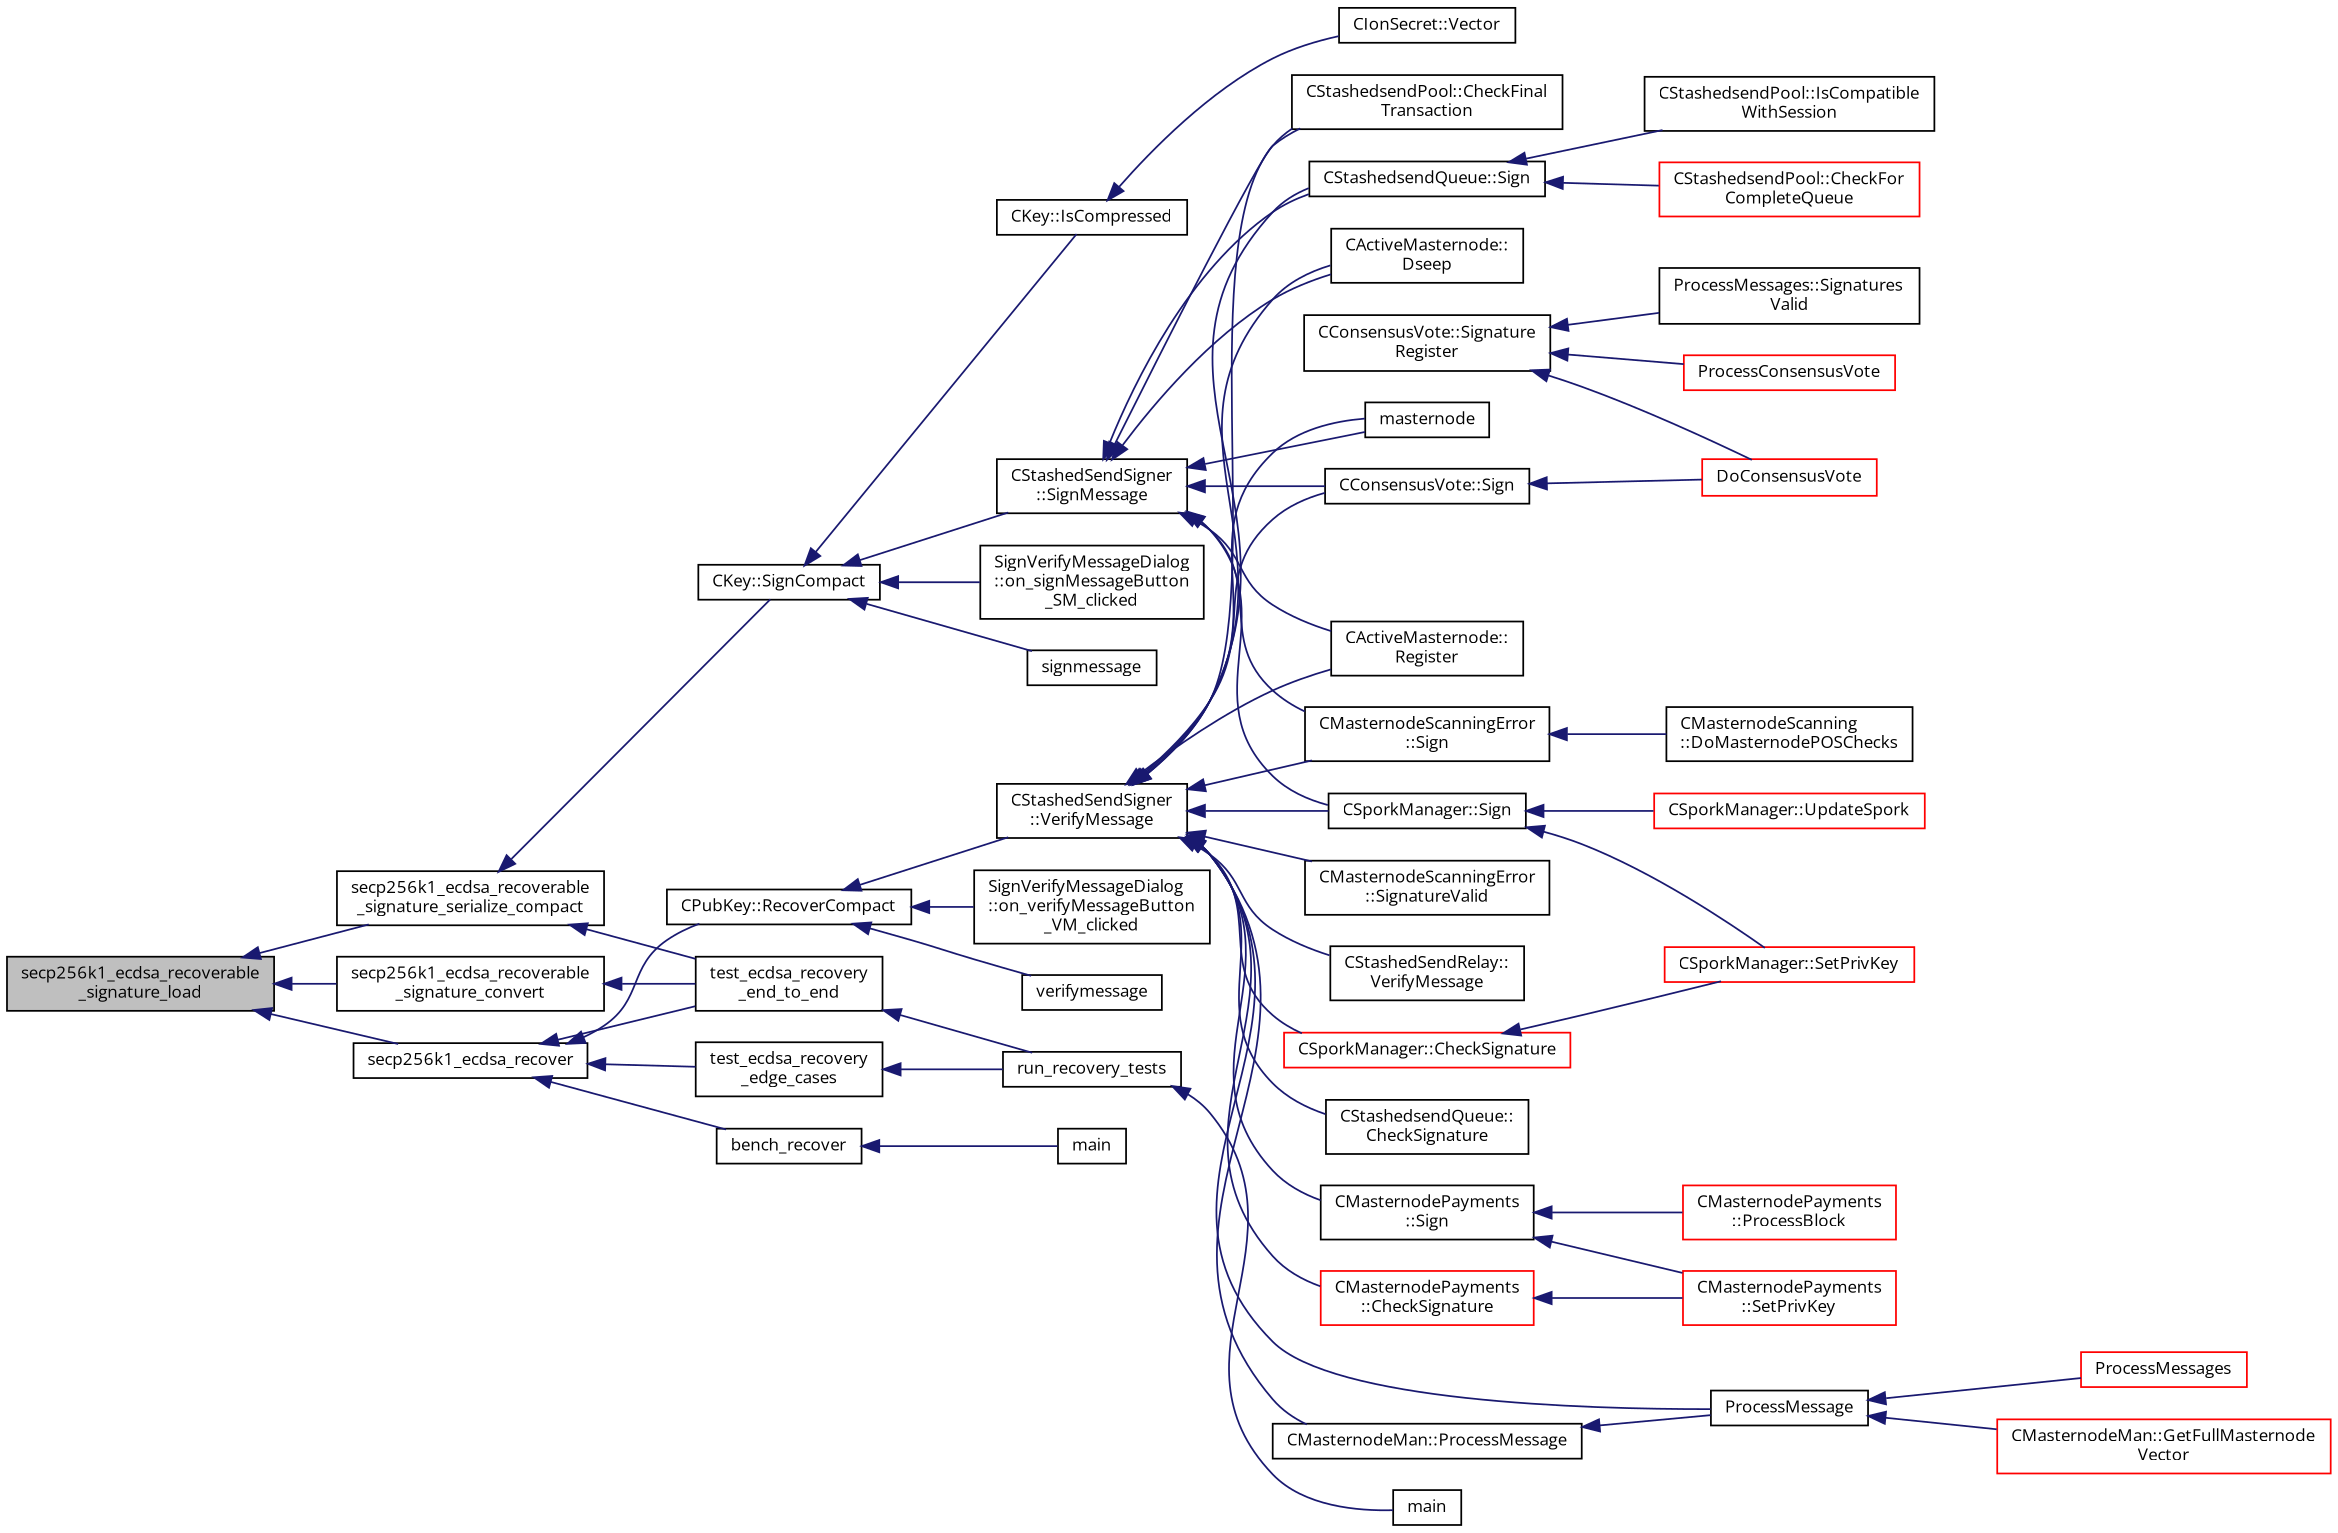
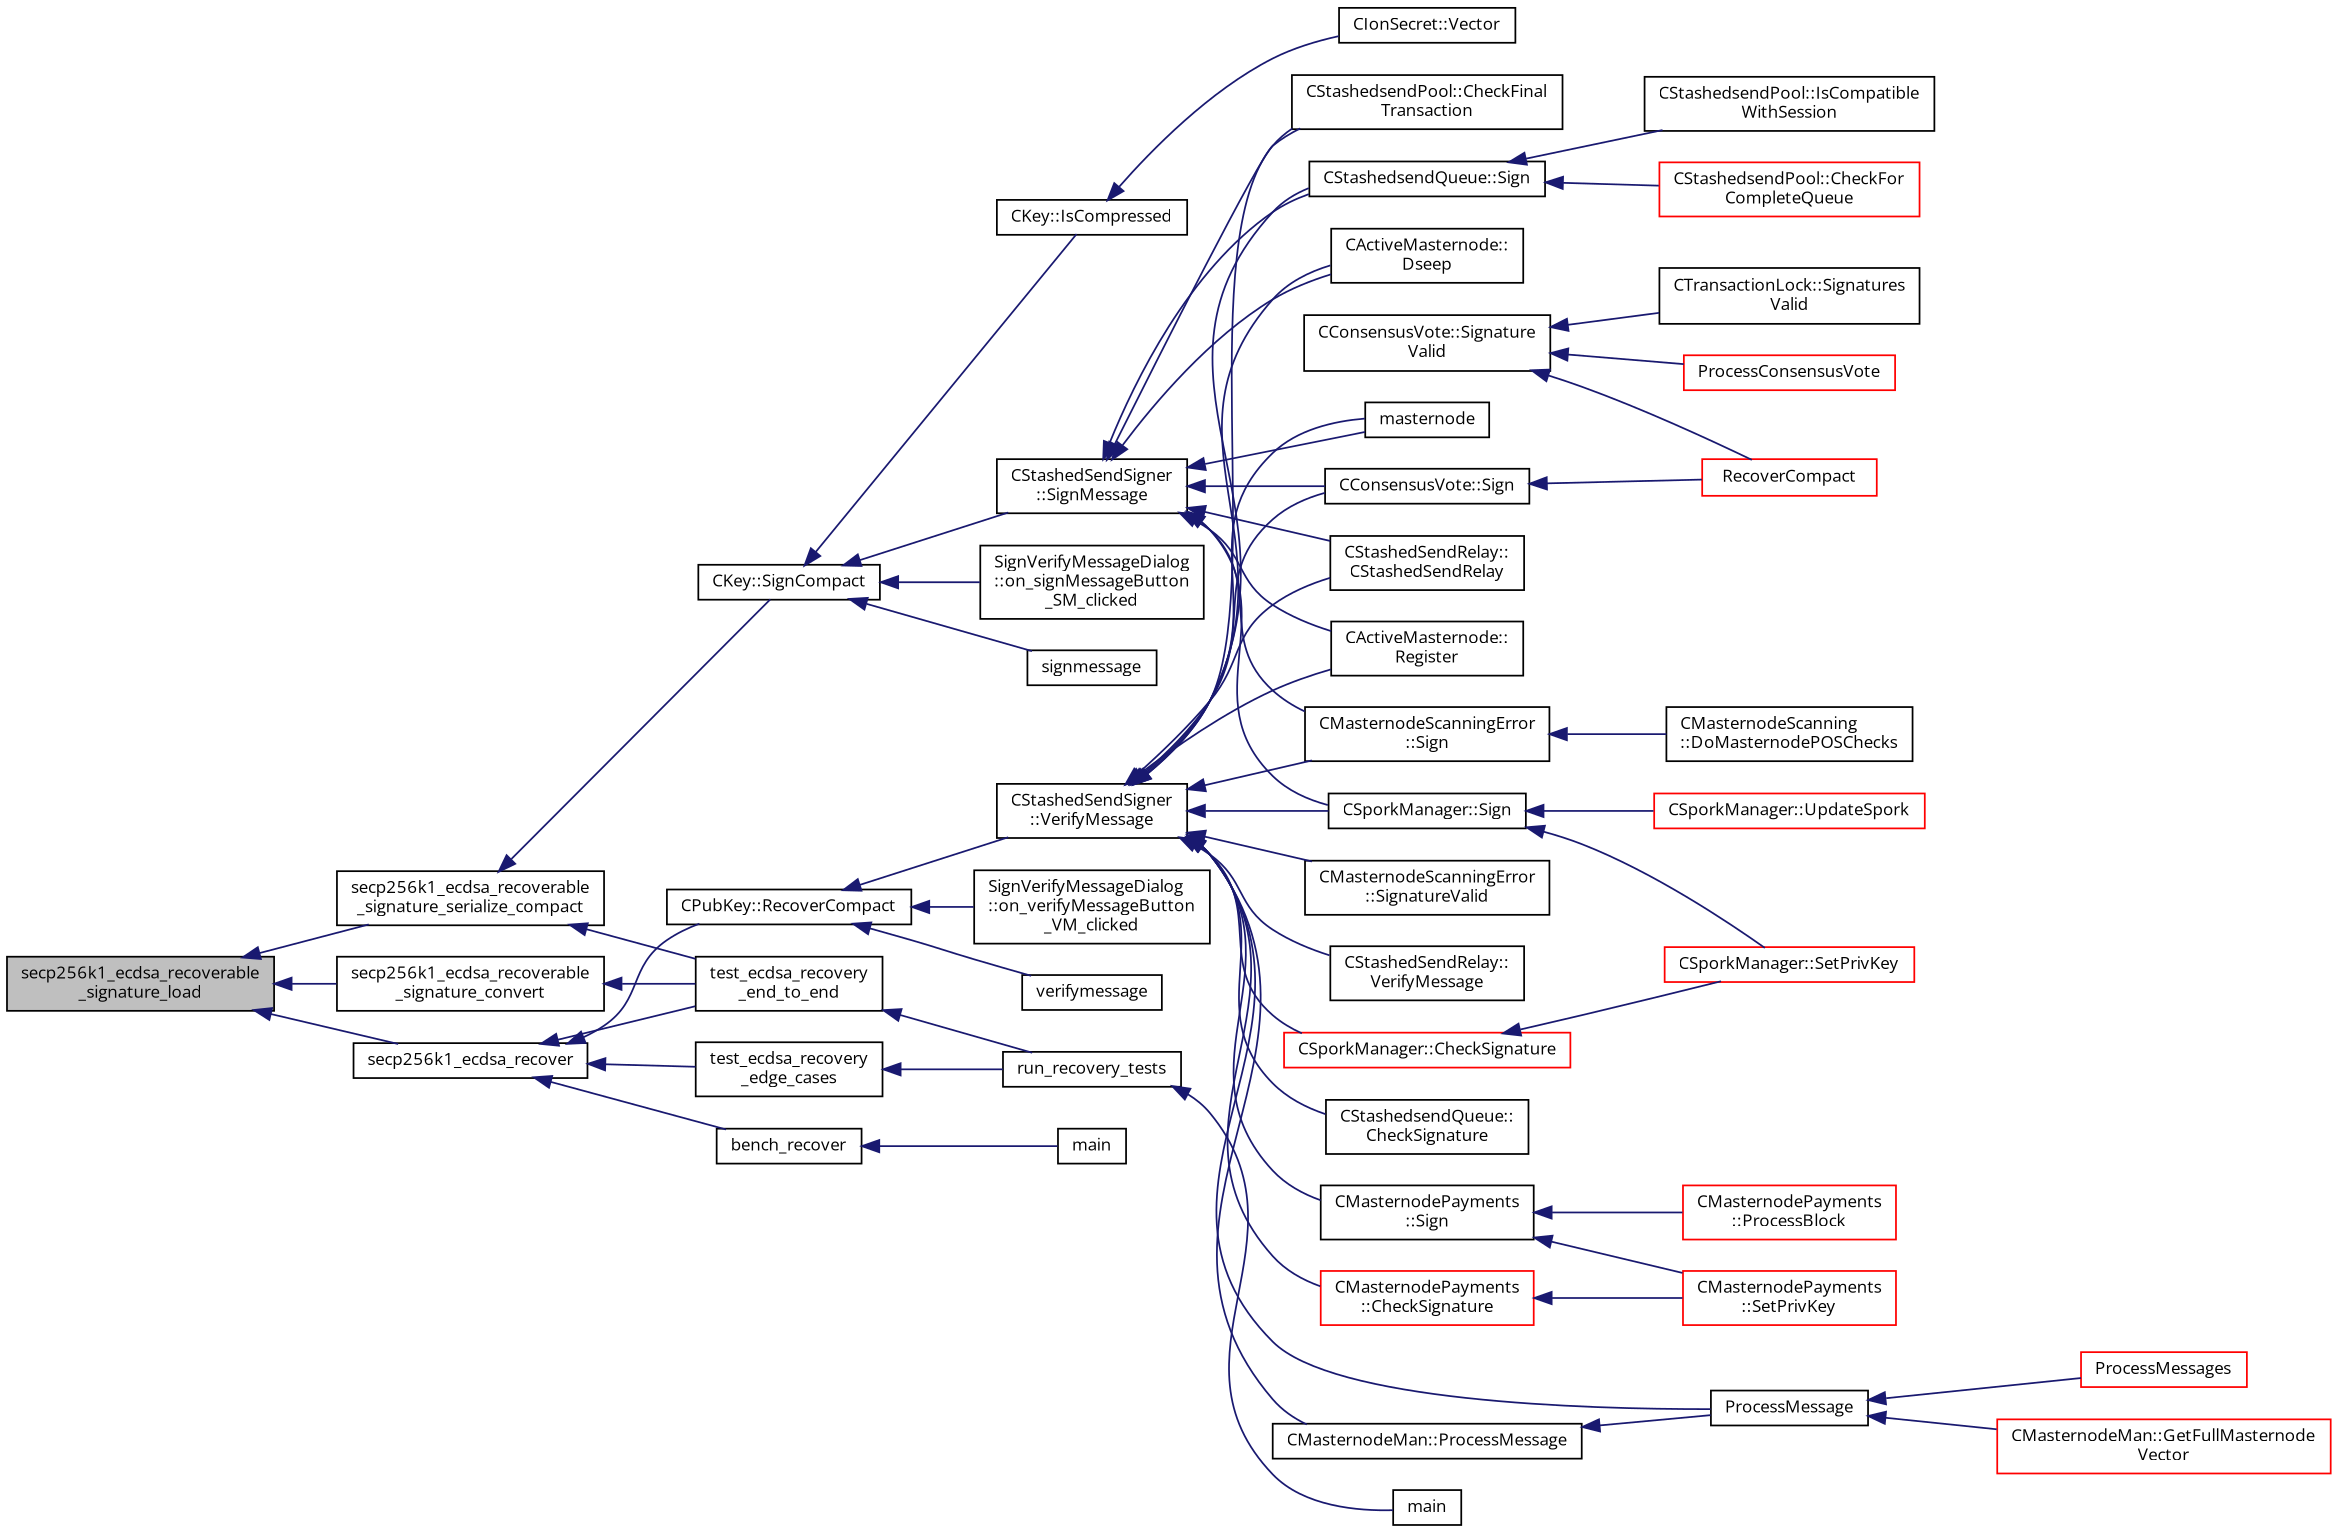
  digraph {
    fontname="Open Sans"
    rankdir=LR
    node [color=black fillcolor=white fontname="Open Sans" fontsize=10 shape=record style=filled]
    edge [color=midnightblue dir=back fontname="Open Sans" fontsize=10 labelfontname=Helvetica labelfontsize=10 style=solid]
    n1 [fillcolor=grey75 fontcolor=black height=0.2 label="secp256k1_ecdsa_recoverable\l_signature_load" width=0.4]
    n2 [height=0.2 label="secp256k1_ecdsa_recoverable\l_signature_serialize_compact" width=0.4]
    n3 [height=0.2 label="secp256k1_ecdsa_recoverable\l_signature_convert" width=0.4]
    n4 [height=0.2 label=secp256k1_ecdsa_recover width=0.4]
    n5 [height=0.2 label="CKey::SignCompact" width=0.4]
    n6 [height=0.2 label="test_ecdsa_recovery\l_end_to_end" width=0.4]
    n7 [height=0.2 label="CPubKey::RecoverCompact" width=0.4]
    n8 [height=0.2 label=bench_recover width=0.4]
    n9 [height=0.2 label="test_ecdsa_recovery\l_edge_cases" width=0.4]
    n10 [height=0.2 label="CKey::IsCompressed" width=0.4]
    n11 [height=0.2 label="SignVerifyMessageDialog\l::on_signMessageButton\l_SM_clicked" width=0.4]
    n12 [height=0.2 label=signmessage width=0.4]
    n13 [height=0.2 label="CStashedSendSigner\l::SignMessage" width=0.4]
    n14 [height=0.2 label=run_recovery_tests width=0.4]
    n15 [height=0.2 label="CIonSecret::Vector" width=0.4]
    n16 [height=0.2 label="CActiveMasternode::\lDseep" width=0.4]
    n17 [height=0.2 label="CActiveMasternode::\lRegister" width=0.4]
    n18 [height=0.2 label="CConsensusVote::Sign" width=0.4]
    n19 [height=0.2 label="CMasternodeScanningError\l::Sign" width=0.4]
    n20 [height=0.2 label=masternode width=0.4]
    n21 [height=0.2 label="CSporkManager::Sign" width=0.4]
+   n22 [height=0.2 label="CStashedSendRelay::\lCStashedSendRelay" width=0.4]
    n23 [height=0.2 label="CStashedsendPool::CheckFinal\lTransaction" width=0.4]
    n24 [height=0.2 label="CStashedsendQueue::Sign" width=0.4]
-   n25 [color=red height=0.2 label=DoConsensusVote width=0.4]
+   n25 [color=red height=0.2 label=RecoverCompact width=0.4]
    n26 [height=0.2 label="CMasternodePayments\l::Sign" width=0.4]
    n27 [color=red height=0.2 label="CMasternodePayments\l::ProcessBlock" width=0.4]
    n28 [color=red height=0.2 label="CMasternodePayments\l::SetPrivKey" width=0.4]
    n29 [height=0.2 label="CMasternodeScanning\l::DoMasternodePOSChecks" width=0.4]
    n30 [color=red height=0.2 label="CSporkManager::UpdateSpork" width=0.4]
    n31 [color=red height=0.2 label="CSporkManager::SetPrivKey" width=0.4]
    n32 [color=red height=0.2 label="CStashedsendPool::CheckFor\lCompleteQueue" width=0.4]
    n33 [height=0.2 label="CStashedsendPool::IsCompatible\lWithSession" width=0.4]
    n34 [height=0.2 label=main width=0.4]
    n35 [height=0.2 label="SignVerifyMessageDialog\l::on_verifyMessageButton\l_VM_clicked" width=0.4]
    n36 [height=0.2 label=verifymessage width=0.4]
    n37 [height=0.2 label="CStashedSendSigner\l::VerifyMessage" width=0.4]
    n38 [height=0.2 label=main width=0.4]
    n39 [height=0.2 label=ProcessMessage width=0.4]
    n40 [color=red height=0.2 label="CMasternodePayments\l::CheckSignature" width=0.4]
    n41 [height=0.2 label="CMasternodeScanningError\l::SignatureValid" width=0.4]
    n42 [height=0.2 label="CMasternodeMan::ProcessMessage" width=0.4]
    n43 [color=red height=0.2 label="CSporkManager::CheckSignature" width=0.4]
    n44 [height=0.2 label="CStashedSendRelay::\lVerifyMessage" width=0.4]
    n45 [height=0.2 label="CStashedsendQueue::\lCheckSignature" width=0.4]
-   n46 [height=0.2 label="CConsensusVote::Signature\lRegister" width=0.4]
+   n46 [height=0.2 label="CConsensusVote::Signature\lValid" width=0.4]
    n47 [color=red height=0.2 label=ProcessConsensusVote width=0.4]
-   n48 [height=0.2 label="ProcessMessages::Signatures\lValid" width=0.4]
+   n48 [height=0.2 label="CTransactionLock::Signatures\lValid" width=0.4]
    n49 [color=red height=0.2 label=ProcessMessages width=0.4]
    n50 [color=red height=0.2 label="CMasternodeMan::GetFullMasternode\lVector" width=0.4]
    n1 -> n2
    n1 -> n3
    n1 -> n4
    n2 -> n5
    n2 -> n6
    n3 -> n6
    n4 -> n6
    n4 -> n7
    n4 -> n8
    n4 -> n9
    n5 -> n10
    n5 -> n11
    n5 -> n12
    n5 -> n13
    n6 -> n14
    n7 -> n35
    n7 -> n36
    n7 -> n37
    n8 -> n38
    n9 -> n14
    n10 -> n15
    n13 -> n16
    n13 -> n17
    n13 -> n18
    n13 -> n19
    n13 -> n20
    n13 -> n21
+   n13 -> n22
    n13 -> n23
    n13 -> n24
    n14 -> n34
    n18 -> n25
    n19 -> n29
    n21 -> n30
    n21 -> n31
    n24 -> n32
    n24 -> n33
    n26 -> n27
    n26 -> n28
    n37 -> n16
    n37 -> n17
    n37 -> n18
    n37 -> n19
    n37 -> n20
    n37 -> n21
+   n37 -> n22
    n37 -> n23
    n37 -> n24
    n37 -> n26
    n37 -> n39
    n37 -> n40
    n37 -> n41
    n37 -> n42
    n37 -> n43
    n37 -> n44
    n37 -> n45
    n39 -> n49
    n39 -> n50
    n40 -> n28
    n42 -> n39
    n43 -> n31
    n46 -> n25
    n46 -> n47
    n46 -> n48
  }
